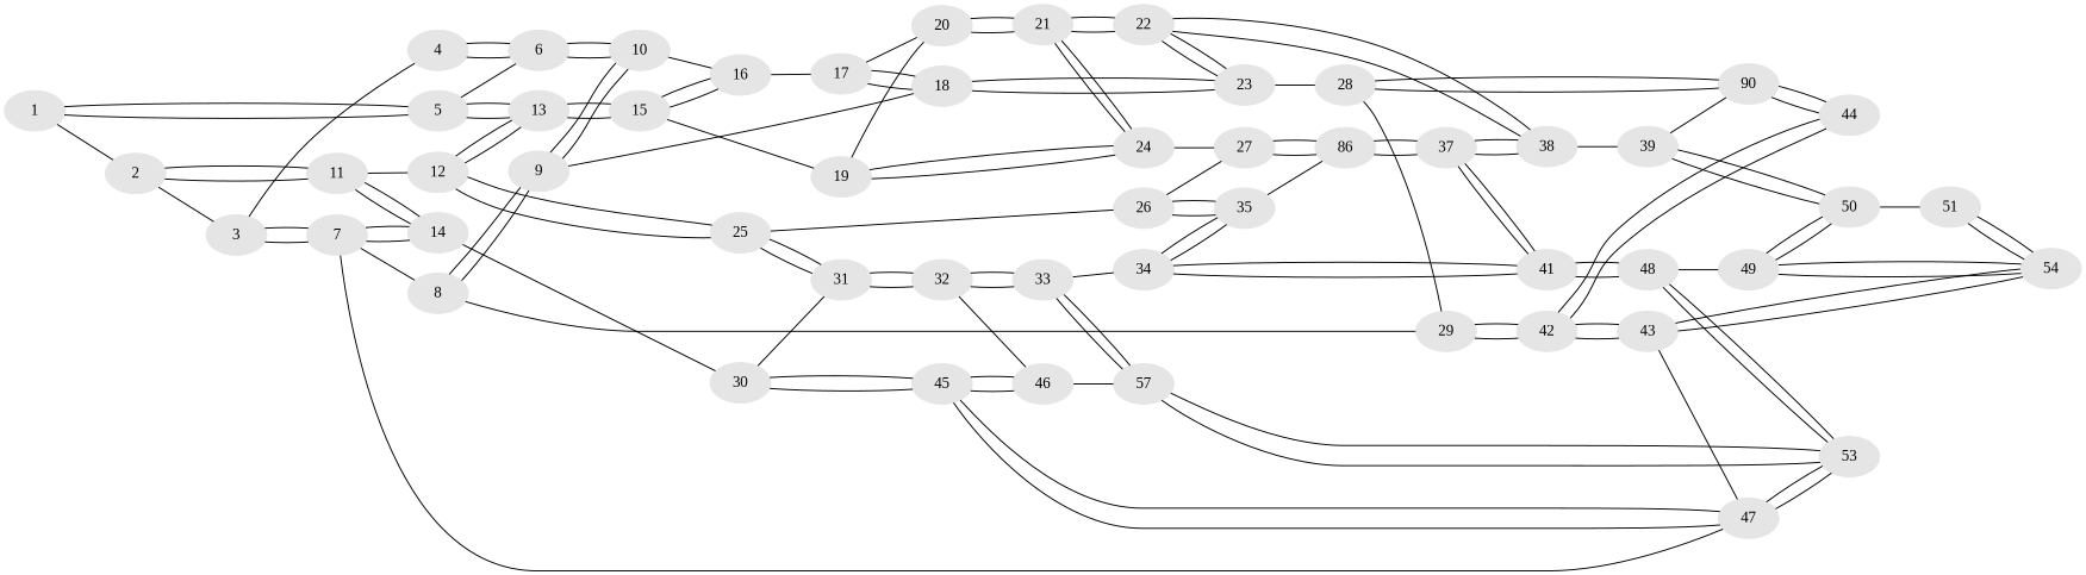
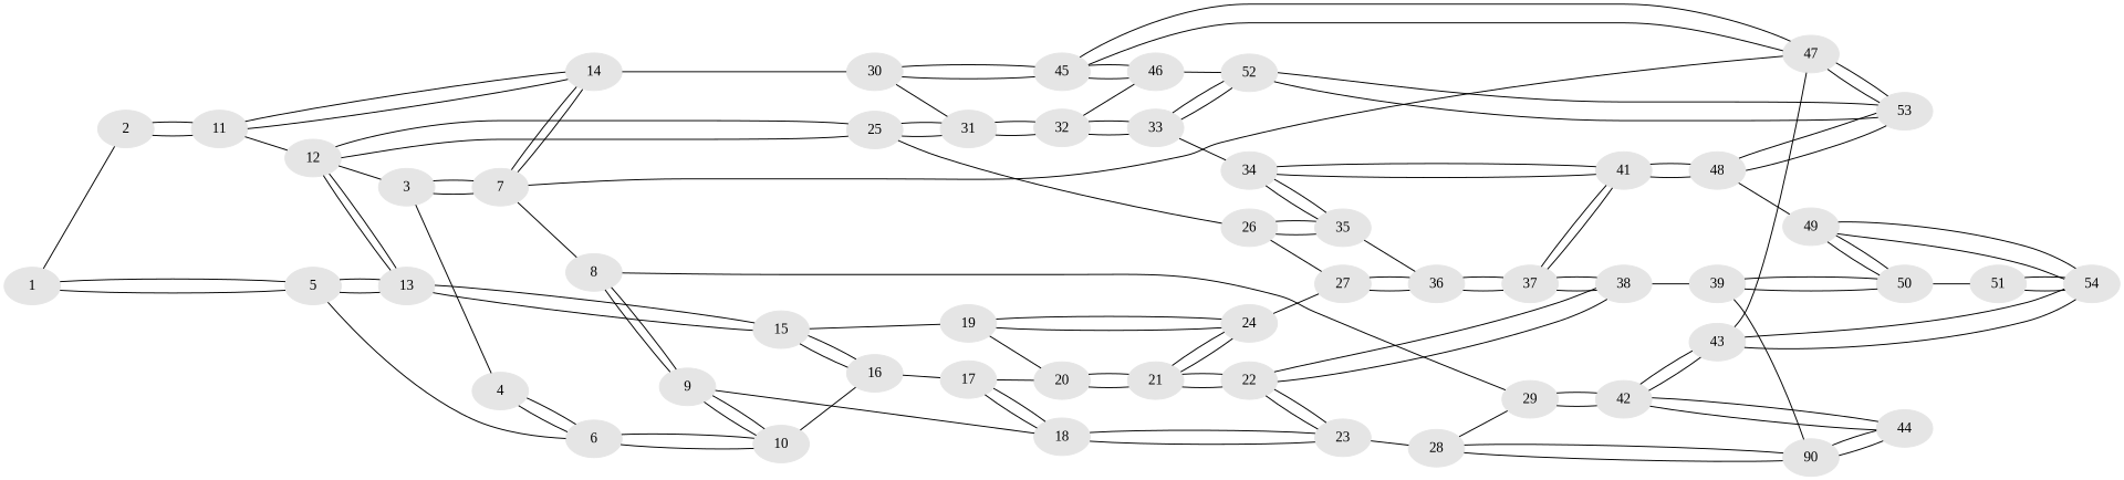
  graph {
    fontname="Liberation Serif"
    rankdir=LR
    node [color=gray90 fontname="Liberation Serif" style=filled]
    edge [fontname="Liberation Serif"]
    1
    2
    5
    3
    11
    6
    13
    4
    7
    14
    12
    8
    47
    10
    15
    16
    9
    29
    30
    53
    18
    42
    43
    54
    23
    17
    25
    26
    31
    19
    45
    20
    24
    21
    28
    27
    22
    38
    39
    n40 [label=90]
-   36 [label=86]
+   36
    35
    32
    37
    44
    46
    33
    34
-   52 [label=57]
+   52
    41
    48
    50
    51
    49
    1 -- 2
    1 -- 5
    1 -- 5
-   2 -- 3
+   12 -- 3
    2 -- 11
    2 -- 11
    5 -- 6
    5 -- 13
    5 -- 13
    3 -- 4
    3 -- 7
    3 -- 7
    11 -- 14
    11 -- 14
    11 -- 12
    6 -- 10
    6 -- 10
    13 -- 15
    13 -- 15
    4 -- 6
    4 -- 6
    7 -- 14
    7 -- 14
    7 -- 8
    7 -- 47
    14 -- 30
    12 -- 13
    12 -- 13
    12 -- 25
    12 -- 25
    8 -- 9
    8 -- 9
    8 -- 29
    47 -- 53
    47 -- 53
    10 -- 16
    15 -- 16
    15 -- 16
    15 -- 19
    16 -- 17
    9 -- 10
    9 -- 10
    9 -- 18
    29 -- 42
    29 -- 42
    30 -- 31
    30 -- 45
    30 -- 45
    18 -- 23
    18 -- 23
    42 -- 43
    42 -- 43
    42 -- 44
    42 -- 44
    43 -- 47
    43 -- 54
    43 -- 54
    23 -- 28
    17 -- 18
    17 -- 18
    17 -- 20
    25 -- 26
    25 -- 31
    25 -- 31
    26 -- 27
    26 -- 35
    26 -- 35
    31 -- 32
    31 -- 32
    19 -- 20
    19 -- 24
    19 -- 24
    45 -- 47
    45 -- 47
    45 -- 46
    45 -- 46
    20 -- 21
    20 -- 21
    24 -- 27
    21 -- 24
    21 -- 24
    21 -- 22
    21 -- 22
    28 -- 29
    28 -- n40
    28 -- n40
    27 -- 36
    27 -- 36
    22 -- 23
    22 -- 23
    22 -- 38
    22 -- 38
    38 -- 39
    39 -- n40
    39 -- 50
    39 -- 50
    n40 -- 44
    n40 -- 44
    36 -- 37
    36 -- 37
    35 -- 36
    32 -- 46
    32 -- 33
    32 -- 33
    37 -- 38
    37 -- 38
    37 -- 41
    37 -- 41
    46 -- 52
    33 -- 34
    33 -- 52
    33 -- 52
    34 -- 35
    34 -- 35
    34 -- 41
    34 -- 41
    52 -- 53
    52 -- 53
    41 -- 48
    41 -- 48
    48 -- 53
    48 -- 53
    48 -- 49
    50 -- 51
    51 -- 54
    51 -- 54
    49 -- 54
    49 -- 54
    49 -- 50
    49 -- 50
  }
